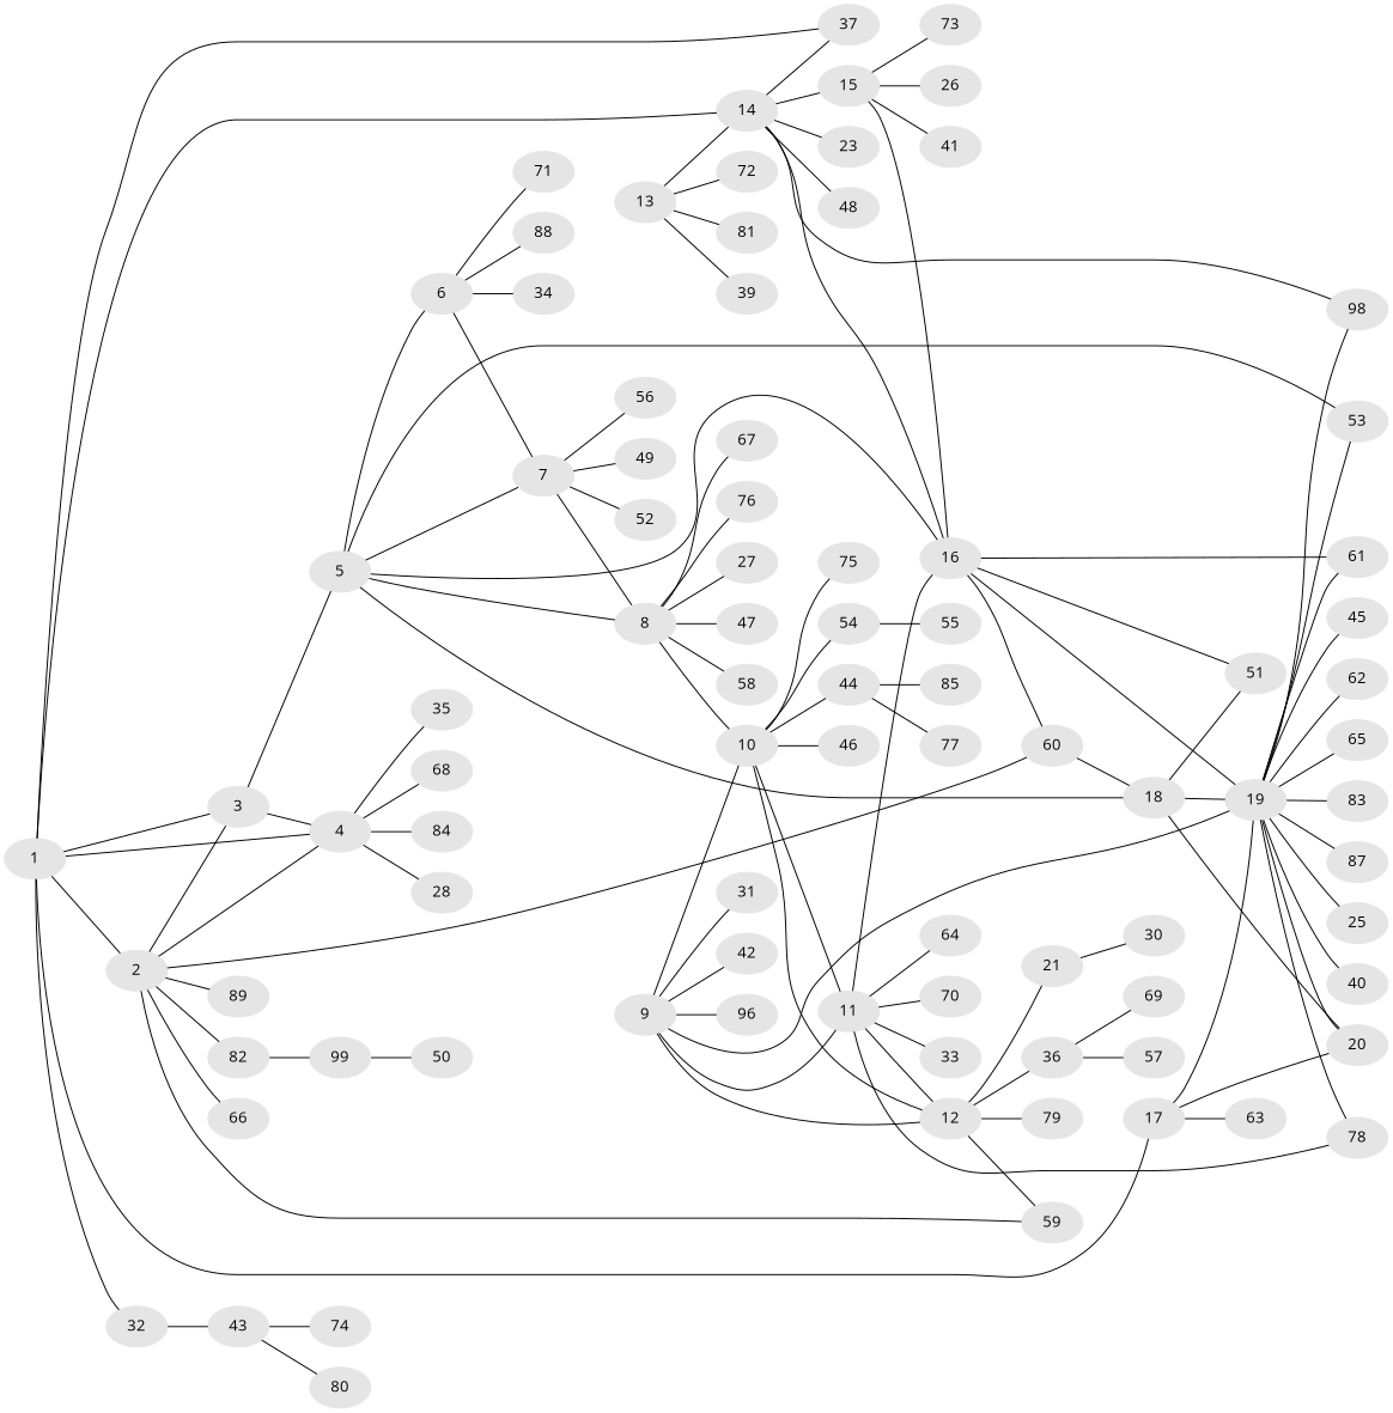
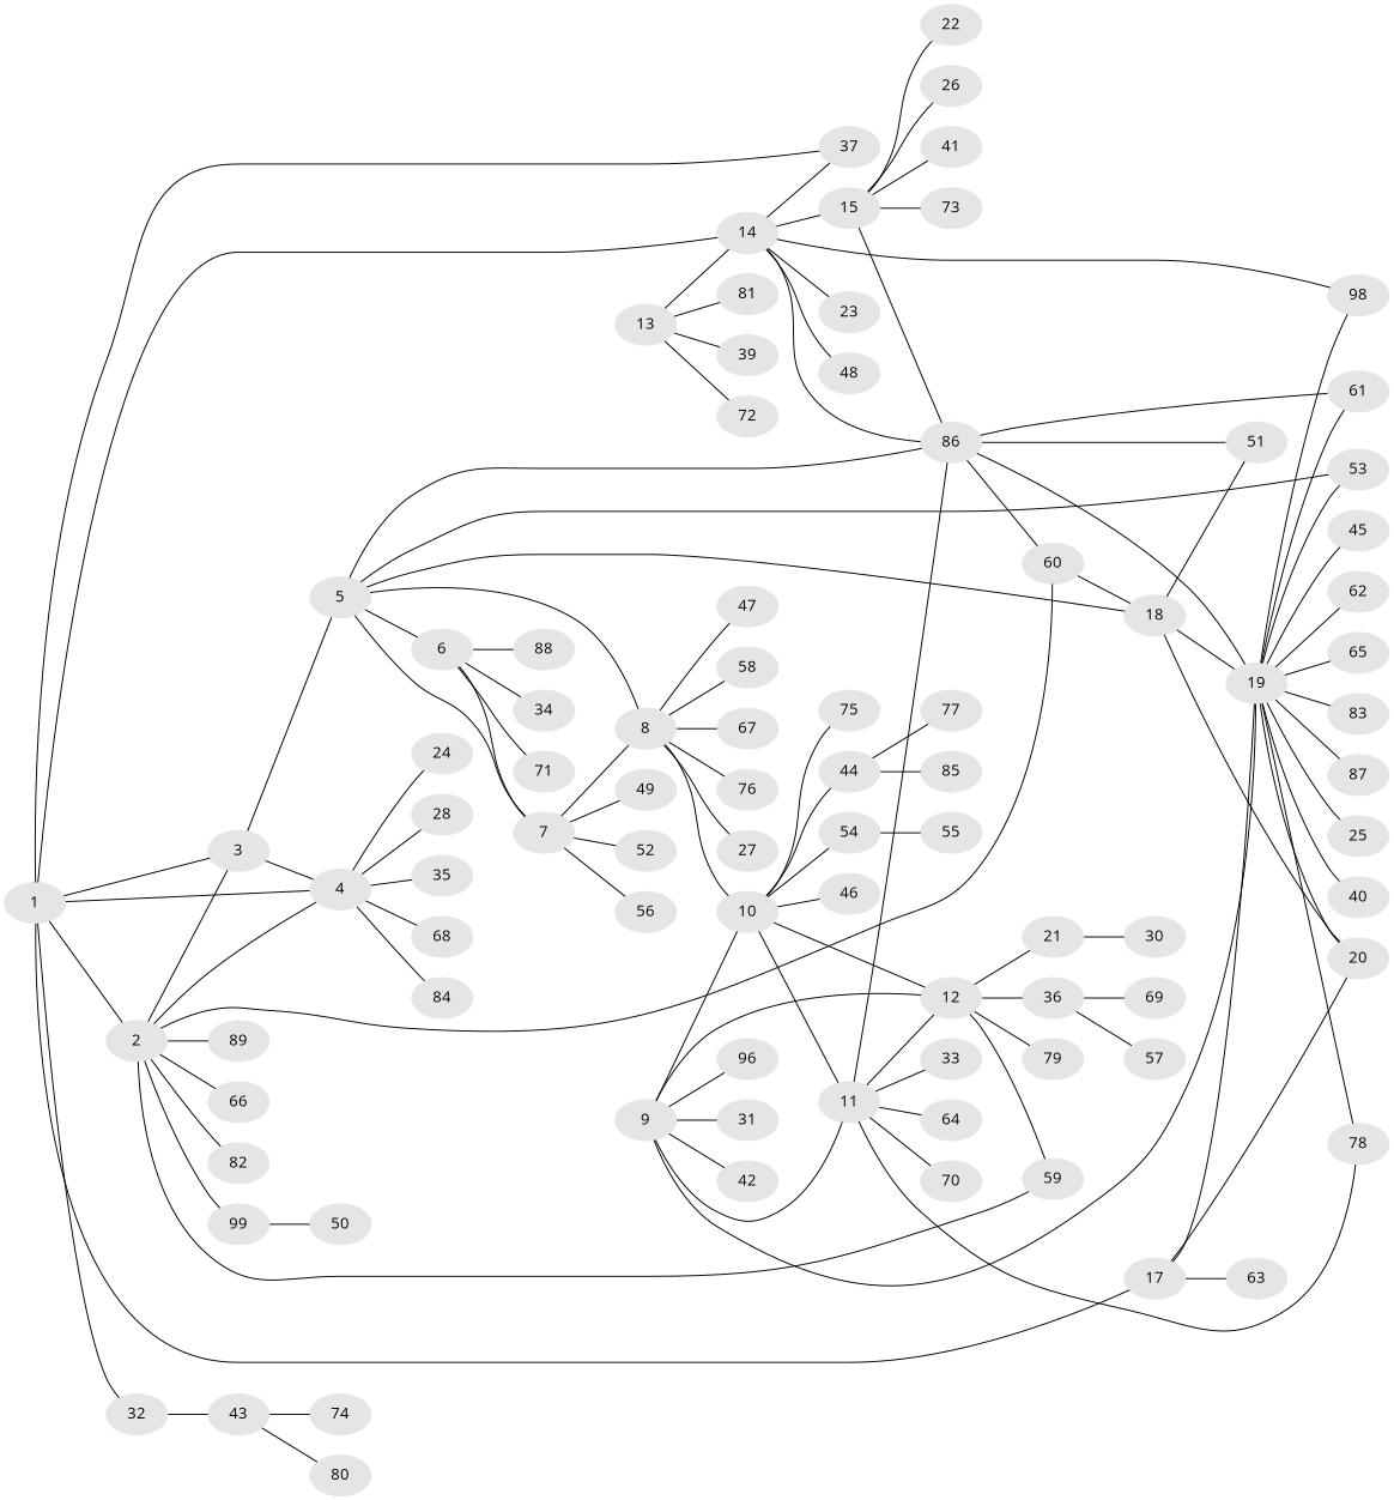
  graph {
    fontname="Open Sans"
    rankdir=LR
    node [color=gray90 fontname="Open Sans" style=filled]
    edge [fontname="Open Sans"]
    1
    2
    3
    4
    14
    17
    32
    37
    n9 [label=99]
    60
    66
    82
    89
    59
    5
+   24
    28
    35
    68
    84
-   16
+   16 [label=86]
    15
    23
    n24 [label=98]
    48
    19
    20
    63
    43
    12
    21
    36
    79
    50
    18
    6
    7
    8
    53
    34
    71
    88
    49
    52
    56
    10
    27
    47
    58
    67
    76
    51
    61
    11
    44
    46
    54
    75
    9
    31
    42
    n62 [label=96]
    33
    64
    70
    78
    25
    40
    45
    62
    65
    83
    87
    77
    85
    55
    30
    57
    69
    13
    39
    72
    81
+   22
    26
    41
    73
    74
    80
    1 -- 2
    1 -- 3
    1 -- 4
    1 -- 14
    1 -- 17
    1 -- 32
    1 -- 37
    2 -- 3
    2 -- 4
-   82 -- n9
+   2 -- n9
    2 -- 60
    2 -- 66
    2 -- 82
    2 -- 89
    2 -- 59
    3 -- 4
    3 -- 5
+   4 -- 24
    4 -- 28
    4 -- 35
    4 -- 68
    4 -- 84
    14 -- 37
    14 -- 16
    14 -- 15
    14 -- 23
    14 -- n24
    14 -- 48
    17 -- 19
    17 -- 20
    17 -- 63
    32 -- 43
    n9 -- 50
    60 -- 18
    5 -- 16
    5 -- 18
    5 -- 6
    5 -- 7
    5 -- 8
    5 -- 53
    16 -- 60
    16 -- 19
    16 -- 51
    16 -- 61
    15 -- 16
+   15 -- 22
    15 -- 26
    15 -- 41
    15 -- 73
    19 -- n24
    19 -- 20
    19 -- 53
    19 -- 61
    19 -- 78
    19 -- 25
    19 -- 40
    19 -- 45
    19 -- 62
    19 -- 65
    19 -- 83
    19 -- 87
    43 -- 74
    43 -- 80
    12 -- 59
    12 -- 21
    12 -- 36
    12 -- 79
    21 -- 30
    36 -- 57
    36 -- 69
    18 -- 19
    18 -- 20
    18 -- 51
    6 -- 7
    6 -- 34
    6 -- 71
    6 -- 88
    7 -- 8
    7 -- 49
    7 -- 52
    7 -- 56
    8 -- 10
    8 -- 27
    8 -- 47
    8 -- 58
    8 -- 67
    8 -- 76
    10 -- 12
    10 -- 11
    10 -- 44
    10 -- 46
    10 -- 54
    10 -- 75
    11 -- 16
    11 -- 12
    11 -- 33
    11 -- 64
    11 -- 70
    11 -- 78
    44 -- 77
    44 -- 85
    54 -- 55
    9 -- 19
    9 -- 12
    9 -- 10
    9 -- 11
    9 -- 31
    9 -- 42
    9 -- n62
    13 -- 14
    13 -- 39
    13 -- 72
    13 -- 81
  }
